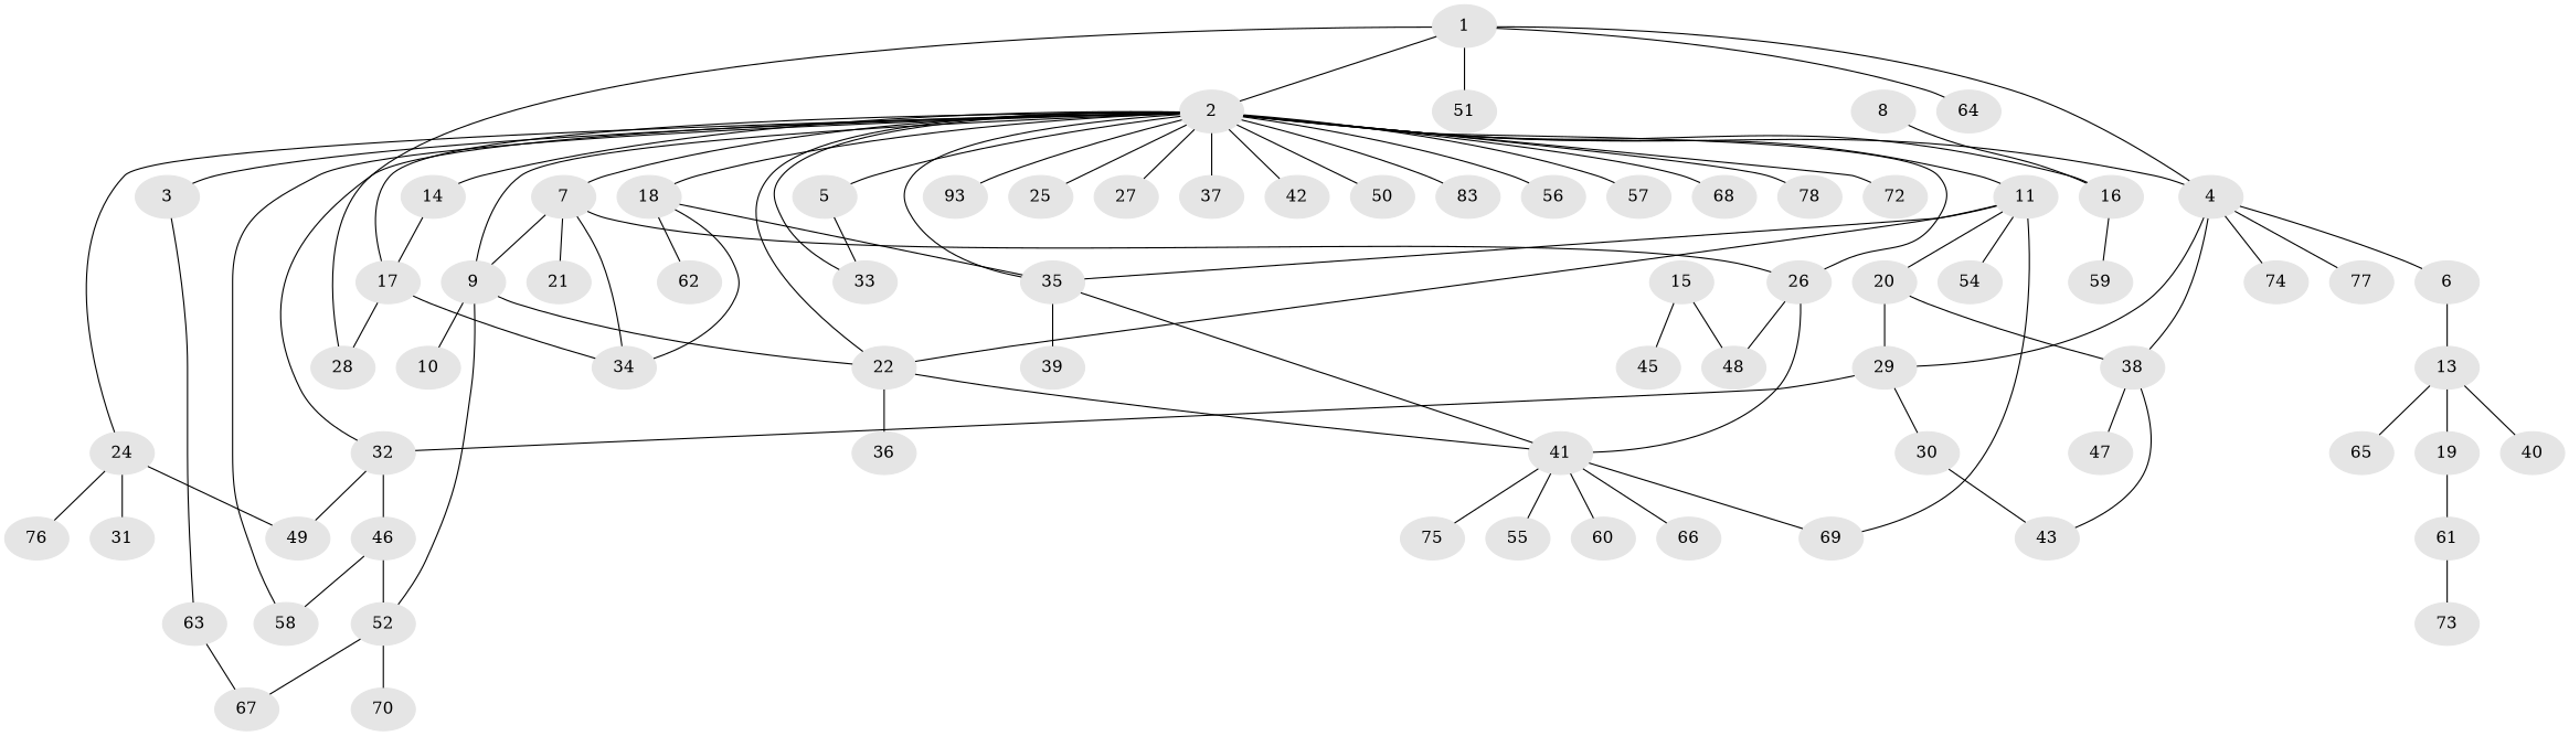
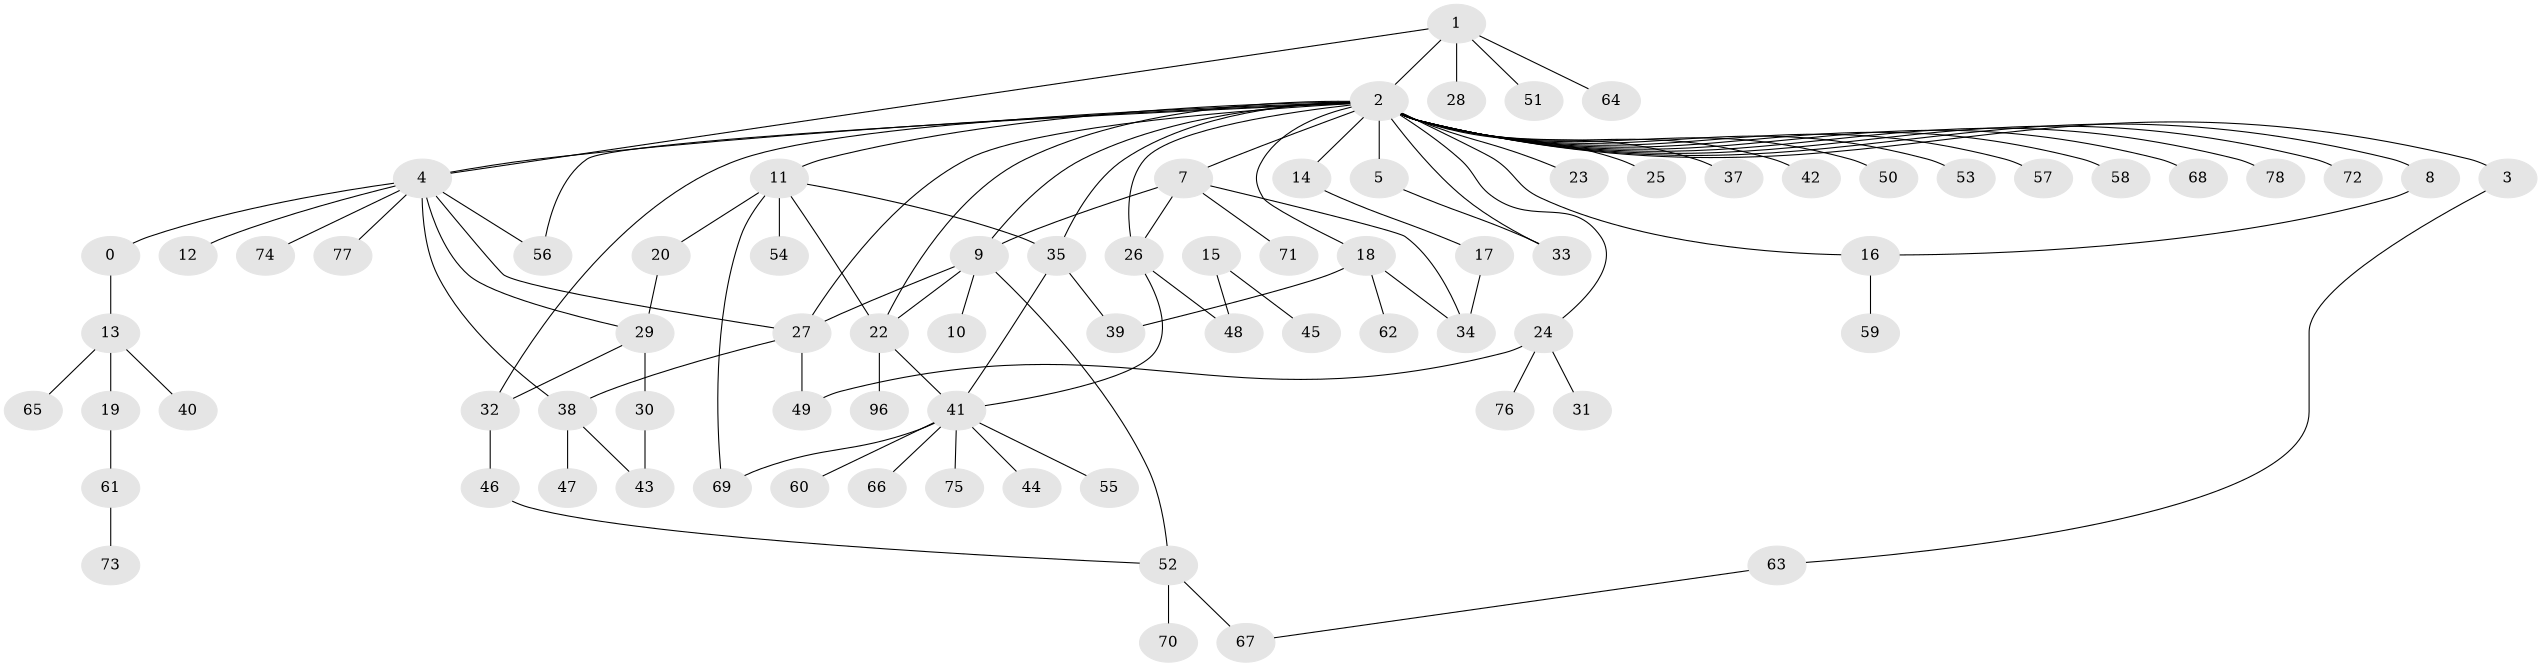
  graph {
    node [color=gray90 style=filled]
    edge [weight=1.0]
    1
    2
    4
    28
    51
    64
    3
    5
    7
    8
    9
    11
    14
    16
    18
    22
-   23 [label=93]
+   23
    24
    25
    26
    27
    32
    33
    35
    37
    42
    50
-   53 [label=83]
+   53
    56
    57
    58
    68
    n33 [label=78]
    72
-   6
+   6 [label=0]
+   12
    29
    38
    74
    77
    15
    45
    48
    63
-   21
+   21 [label=71]
    34
    10
    52
    20
    54
    69
    17
    59
    62
-   36
+   36 [label=96]
    41
    31
    49
    76
    46
    39
    67
    13
    30
    43
    47
    19
    40
    65
    70
    61
    73
+   44
    55
    60
    66
    75
    1 -- 2
    1 -- 4
    1 -- 28
    1 -- 51
    1 -- 64
    2 -- 4
    2 -- 3
    2 -- 5
    2 -- 7
-   2 -- 17
+   2 -- 8
    2 -- 9
    2 -- 11 [weight=2.0]
    2 -- 14
    2 -- 16
    2 -- 18
    2 -- 22
    2 -- 23
    2 -- 24
    2 -- 25
    2 -- 26 [weight=3.0]
    2 -- 27
    2 -- 32
    2 -- 33
    2 -- 35
    2 -- 37
    2 -- 42
    2 -- 50
    2 -- 53
    2 -- 56
    2 -- 57
    2 -- 58
    2 -- 68
    2 -- n33
    2 -- 72
+   4 -- 27
+   4 -- 56
    4 -- 6
+   4 -- 12
    4 -- 29
    4 -- 38
    4 -- 74
    4 -- 77
    3 -- 63
    5 -- 33
    7 -- 9
    7 -- 26
    7 -- 21
    7 -- 34
    8 -- 16
    9 -- 22
+   9 -- 27
    9 -- 10
    9 -- 52
    11 -- 22
    11 -- 35
    11 -- 20
    11 -- 54
    11 -- 69
    14 -- 17
    16 -- 59 [weight=2.0]
-   18 -- 35
+   18 -- 39
    18 -- 34
    18 -- 62
    22 -- 36 [weight=2.0]
    22 -- 41
    24 -- 31
    24 -- 49 [weight=2.0]
    24 -- 76
    26 -- 48
    26 -- 41
-   32 -- 49
+   27 -- 49
    32 -- 46 [weight=4.0]
    35 -- 41
    35 -- 39
    6 -- 13
    29 -- 32
    29 -- 30
    38 -- 43
    38 -- 47
    15 -- 45
    15 -- 48
    63 -- 67
    52 -- 67
    52 -- 70
    20 -- 29 [weight=2.0]
-   20 -- 38
-   17 -- 28
+   27 -- 38
    17 -- 34
    41 -- 69
+   41 -- 44
    41 -- 55
    41 -- 60
    41 -- 66
    41 -- 75
-   46 -- 58
    46 -- 52
    13 -- 19
    13 -- 40
    13 -- 65
    30 -- 43
    19 -- 61
    61 -- 73
  }
